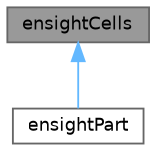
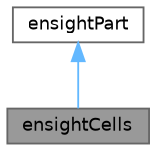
  digraph {
    node [color=gray40 fontname=Helvetica fontsize=10 shape=box style=filled]
    n1 [fillcolor=grey60 fontcolor=black height=0.2 label=ensightCells width=0.4]
    n2 [fillcolor=white height=0.2 label=ensightPart width=0.4]
-   n1 -> n2 [color=steelblue1 dir=back fontname=Helvetica fontsize=10 labelfontname=Helvetica labelfontsize=10 style=solid]
+   n2 -> n1 [color=steelblue1 dir=back fontname=Helvetica fontsize=10 labelfontname=Helvetica labelfontsize=10 style=solid]
  }
